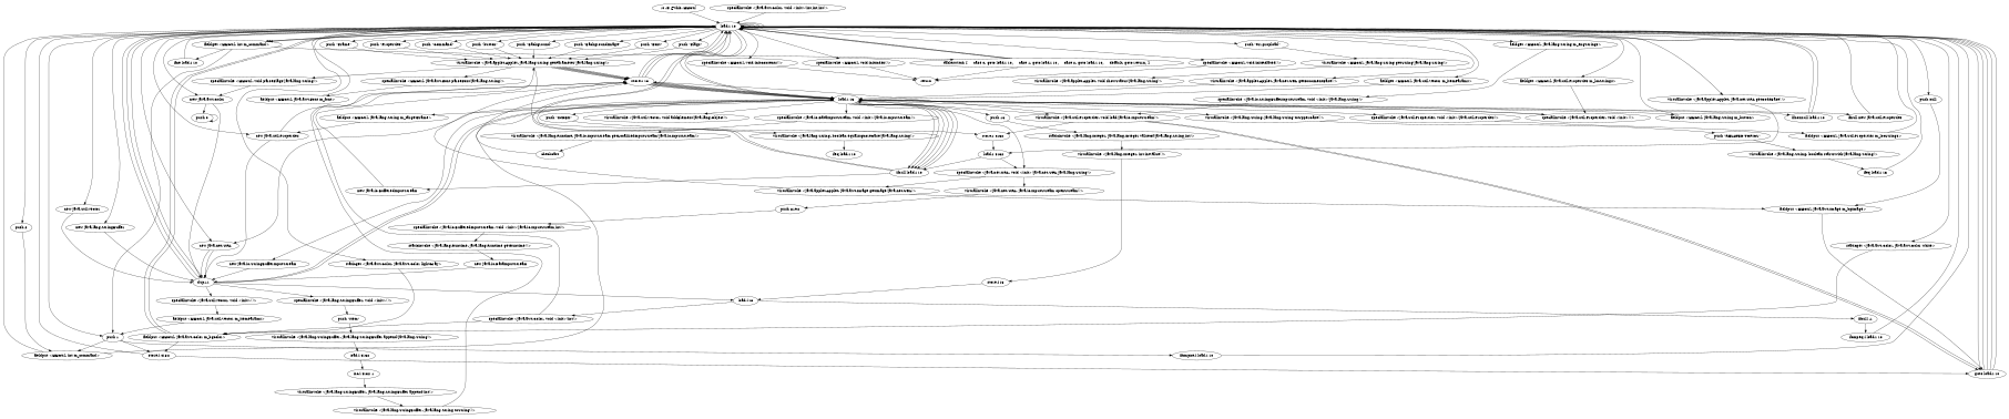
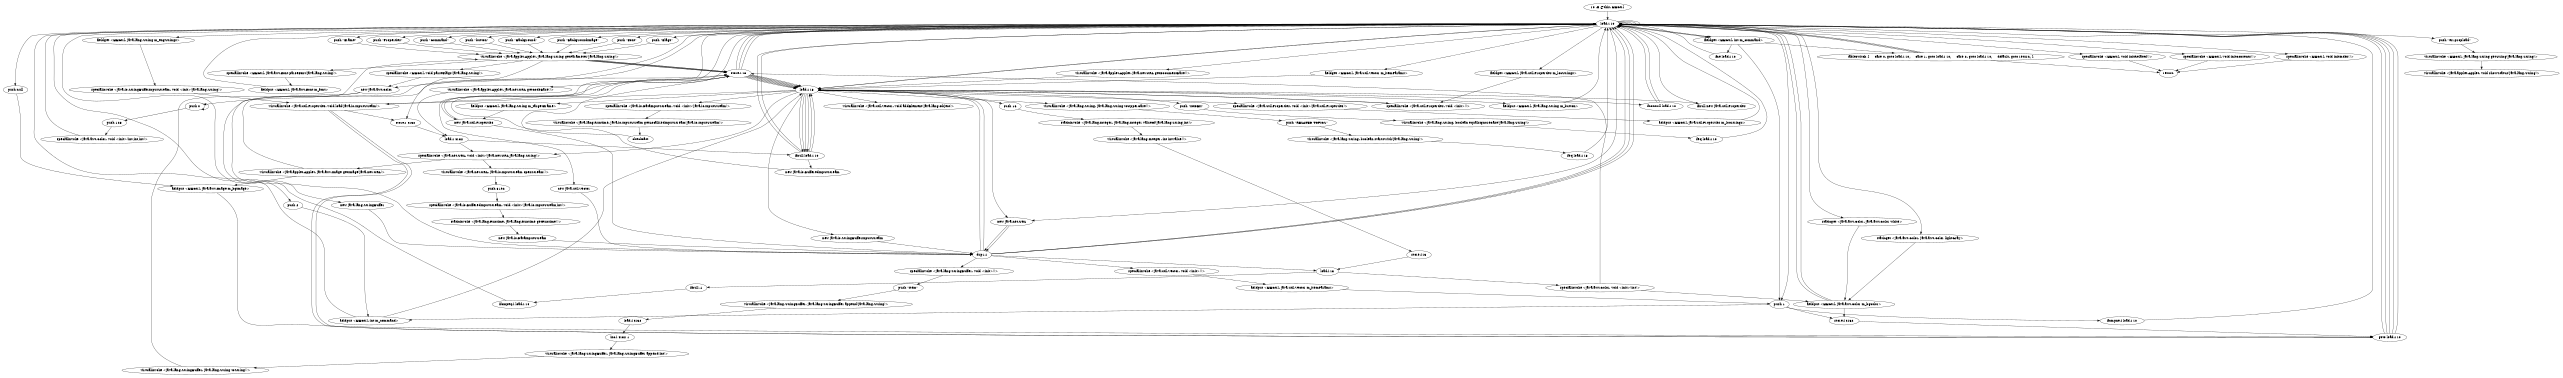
  digraph {
    "r0 := @this: HHCtrl"
    "load.r r0"
    "push \"Command\""
    "load.r r3"
    "push 2"
    "push 1"
    "push \"button\""
    "new java.util.Vector"
    "new java.lang.StringBuffer"
    "fieldget <HHCtrl: int m_command>"
    "staticget <java.awt.Color: java.awt.Color white>"
    "staticget <java.awt.Color: java.awt.Color lightGray>"
    "push \"Background\""
    "new java.awt.Color"
    "push \"BackgroundImage\""
    "new java.net.URL"
    "virtualinvoke <java.applet.Applet: java.net.URL getDocumentBase()>"
    "push \"Font\""
    "push \"Flags\""
    "push \"Frame\""
    "new java.util.Properties"
    "fieldget <HHCtrl: java.lang.String m_engStrings>"
    "push \"Properties\""
    "virtualinvoke <java.applet.Applet: java.net.URL getCodeBase()>"
    "fieldget <HHCtrl: java.util.Properties m_locStrings>"
    "specialinvoke <HHCtrl: void initContents()>"
    "specialinvoke <HHCtrl: void initIndex()>"
    "specialinvoke <HHCtrl: void initRelated()>"
    "push \"err.propload\""
    "push null"
    "fieldget <HHCtrl: java.util.Vector m_itemParams>"
    "virtualinvoke <java.applet.Applet: java.lang.String getParameter(java.lang.String)>"
    "ifnull load.r r0"
    "virtualinvoke <java.lang.String: java.lang.String toUpperCase()>"
    "push \"INDEX\""
    "fieldput <HHCtrl: java.lang.String m_button>"
    "ifnonnull load.r r0"
    "push 16"
    "specialinvoke <java.net.URL: void <init>(java.net.URL,java.lang.String)>"
    "ifnull new java.util.Properties"
    "fieldput <HHCtrl: java.lang.String m_targetFrame>"
    "specialinvoke <java.util.Properties: void <init>()>"
    "new java.io.StringBufferInputStream"
    "virtualinvoke <java.util.Properties: void load(java.io.InputStream)>"
    "specialinvoke <java.util.Properties: void <init>(java.util.Properties)>"
    "specialinvoke <java.io.DataInputStream: void <init>(java.io.InputStream)>"
    "virtualinvoke <java.util.Vector: void addElement(java.lang.Object)>"
    "fieldput <HHCtrl: int m_command>"
    "store.i $r32"
    "ifcmpne.i load.r r0"
    "dup1.r"
    "ifne load.r r0"
    "tableswitch {     case 0: goto load.r r0;     case 1: goto load.r r0;     case 2: goto load.r r0;     default: goto return; }"
    "fieldput <HHCtrl: java.awt.Color m_bgcolor>"
    "push 0"
    "store.r r3"
    "specialinvoke <java.io.StringBufferInputStream: void <init>(java.lang.String)>"
    "load.r $r32"
    return
    "virtualinvoke <HHCtrl: java.lang.String getString(java.lang.String)>"
    "fieldput <HHCtrl: java.awt.Image m_bgImage>"
    "specialinvoke <HHCtrl: java.awt.Font parseFont(java.lang.String)>"
    "specialinvoke <HHCtrl: void parseFlags(java.lang.String)>"
    "store.r $r32"
    "fieldput <HHCtrl: java.awt.Font m_font>"
    "new java.io.BufferedInputStream"
    "push \"RELATED TOPICS\""
    "virtualinvoke <java.lang.String: boolean equalsIgnoreCase(java.lang.String)>"
    "staticinvoke <java.lang.Integer: java.lang.Integer valueOf(java.lang.String,int)>"
    "virtualinvoke <java.applet.Applet: java.awt.Image getImage(java.net.URL)>"
    "virtualinvoke <java.net.URL: java.io.InputStream openStream()>"
    "goto load.r r0"
    "fieldput <HHCtrl: java.util.Properties m_locStrings>"
    "virtualinvoke <java.lang.Runtime: java.io.InputStream getLocalizedInputStream(java.io.InputStream)>"
    "virtualinvoke <java.lang.String: boolean startsWith(java.lang.String)>"
    "ifeq load.r r3"
    "ifeq load.r r0"
    "specialinvoke <java.util.Vector: void <init>()>"
    "specialinvoke <java.lang.StringBuffer: void <init>()>"
    "load.i r3"
    "fieldput <HHCtrl: java.util.Vector m_itemParams>"
    "push \"Item\""
    n83 [label="ifnull -1"]
    "specialinvoke <java.awt.Color: void <init>(int)>"
    "virtualinvoke <java.lang.StringBuffer: java.lang.StringBuffer append(java.lang.String)>"
    "load.i $r32"
    "inc.i $r32 1"
    "virtualinvoke <java.lang.StringBuffer: java.lang.StringBuffer append(int)>"
    "virtualinvoke <java.lang.StringBuffer: java.lang.String toString()>"
    "virtualinvoke <java.lang.Integer: int intValue()>"
    "store.i r3"
    "ifcmpeq.i load.r r0"
+   "push 128"
    "push 8192"
    "specialinvoke <java.awt.Color: void <init>(int,int,int)>"
    "specialinvoke <java.io.BufferedInputStream: void <init>(java.io.InputStream,int)>"
    "staticinvoke <java.lang.Runtime: java.lang.Runtime getRuntime()>"
    "new java.io.DataInputStream"
    checkcast
    "virtualinvoke <java.applet.Applet: void showStatus(java.lang.String)>"
    "r0 := @this: HHCtrl" -> "load.r r0"
    "load.r r0" -> "load.r r0"
    "load.r r0" -> "load.r r0"
    "load.r r0" -> "load.r r0"
    "load.r r0" -> "load.r r0"
    "load.r r0" -> "load.r r0"
    "load.r r0" -> "push \"Command\""
    "load.r r0" -> "load.r r3"
    "load.r r0" -> "load.r r3"
    "load.r r0" -> "push 2"
    "load.r r0" -> "push 1"
    "load.r r0" -> "push \"button\""
    "load.r r0" -> "new java.util.Vector"
    "load.r r0" -> "new java.lang.StringBuffer"
    "load.r r0" -> "fieldget <HHCtrl: int m_command>"
    "load.r r0" -> "fieldget <HHCtrl: int m_command>"
    "load.r r0" -> "fieldget <HHCtrl: int m_command>"
    "load.r r0" -> "staticget <java.awt.Color: java.awt.Color white>"
    "load.r r0" -> "staticget <java.awt.Color: java.awt.Color lightGray>"
    "load.r r0" -> "push \"Background\""
    "load.r r0" -> "new java.awt.Color"
    "load.r r0" -> "push \"BackgroundImage\""
    "load.r r0" -> "new java.net.URL"
    "load.r r0" -> "virtualinvoke <java.applet.Applet: java.net.URL getDocumentBase()>"
    "load.r r0" -> "push \"Font\""
    "load.r r0" -> "push \"Flags\""
    "load.r r0" -> "push \"Frame\""
    "load.r r0" -> "new java.util.Properties"
    "load.r r0" -> "fieldget <HHCtrl: java.lang.String m_engStrings>"
    "load.r r0" -> "push \"Properties\""
    "load.r r0" -> "virtualinvoke <java.applet.Applet: java.net.URL getCodeBase()>"
    "load.r r0" -> "fieldget <HHCtrl: java.util.Properties m_locStrings>"
    "load.r r0" -> "specialinvoke <HHCtrl: void initContents()>"
    "load.r r0" -> "specialinvoke <HHCtrl: void initIndex()>"
    "load.r r0" -> "specialinvoke <HHCtrl: void initRelated()>"
    "load.r r0" -> "push \"err.propload\""
    "load.r r0" -> "push null"
    "load.r r0" -> "fieldget <HHCtrl: java.util.Vector m_itemParams>"
    "push \"Command\"" -> "virtualinvoke <java.applet.Applet: java.lang.String getParameter(java.lang.String)>"
    "load.r r3" -> "new java.net.URL"
    "load.r r3" -> "ifnull load.r r0"
    "load.r r3" -> "ifnull load.r r0"
    "load.r r3" -> "ifnull load.r r0"
    "load.r r3" -> "ifnull load.r r0"
    "load.r r3" -> "virtualinvoke <java.lang.String: java.lang.String toUpperCase()>"
    "load.r r3" -> "push \"INDEX\""
    "load.r r3" -> "fieldput <HHCtrl: java.lang.String m_button>"
    "load.r r3" -> "ifnonnull load.r r0"
    "load.r r3" -> "push 16"
    "load.r r3" -> "specialinvoke <java.net.URL: void <init>(java.net.URL,java.lang.String)>"
    "load.r r3" -> "ifnull new java.util.Properties"
    "load.r r3" -> "fieldput <HHCtrl: java.lang.String m_targetFrame>"
    "load.r r3" -> "specialinvoke <java.util.Properties: void <init>()>"
    "load.r r3" -> "new java.io.StringBufferInputStream"
    "load.r r3" -> "virtualinvoke <java.util.Properties: void load(java.io.InputStream)>"
    "load.r r3" -> "specialinvoke <java.util.Properties: void <init>(java.util.Properties)>"
    "load.r r3" -> "specialinvoke <java.io.DataInputStream: void <init>(java.io.InputStream)>"
    "load.r r3" -> "virtualinvoke <java.util.Vector: void addElement(java.lang.Object)>"
    "push 2" -> "fieldput <HHCtrl: int m_command>"
    "push 1" -> "fieldput <HHCtrl: int m_command>"
    "push 1" -> "store.i $r32"
    "push 1" -> "ifcmpne.i load.r r0"
    "push \"button\"" -> "virtualinvoke <java.applet.Applet: java.lang.String getParameter(java.lang.String)>"
    "new java.util.Vector" -> "dup1.r"
    "new java.lang.StringBuffer" -> "dup1.r"
    "fieldget <HHCtrl: int m_command>" -> "push 1"
    "fieldget <HHCtrl: int m_command>" -> "ifne load.r r0"
    "fieldget <HHCtrl: int m_command>" -> "tableswitch {     case 0: goto load.r r0;     case 1: goto load.r r0;     case 2: goto load.r r0;     default: goto return; }"
    "staticget <java.awt.Color: java.awt.Color white>" -> "fieldput <HHCtrl: java.awt.Color m_bgcolor>"
    "staticget <java.awt.Color: java.awt.Color lightGray>" -> "fieldput <HHCtrl: java.awt.Color m_bgcolor>"
    "push \"Background\"" -> "virtualinvoke <java.applet.Applet: java.lang.String getParameter(java.lang.String)>"
    "new java.awt.Color" -> "dup1.r"
    "new java.awt.Color" -> "push 0"
    "push \"BackgroundImage\"" -> "virtualinvoke <java.applet.Applet: java.lang.String getParameter(java.lang.String)>"
    "new java.net.URL" -> "dup1.r"
    "new java.net.URL" -> "dup1.r"
    "virtualinvoke <java.applet.Applet: java.net.URL getDocumentBase()>" -> "load.r r3"
    "push \"Font\"" -> "virtualinvoke <java.applet.Applet: java.lang.String getParameter(java.lang.String)>"
    "push \"Flags\"" -> "virtualinvoke <java.applet.Applet: java.lang.String getParameter(java.lang.String)>"
    "push \"Frame\"" -> "virtualinvoke <java.applet.Applet: java.lang.String getParameter(java.lang.String)>"
    "new java.util.Properties" -> "dup1.r"
    "new java.util.Properties" -> "store.r r3"
    "fieldget <HHCtrl: java.lang.String m_engStrings>" -> "specialinvoke <java.io.StringBufferInputStream: void <init>(java.lang.String)>"
    "push \"Properties\"" -> "virtualinvoke <java.applet.Applet: java.lang.String getParameter(java.lang.String)>"
    "virtualinvoke <java.applet.Applet: java.net.URL getCodeBase()>" -> "load.r $r32"
    "fieldget <HHCtrl: java.util.Properties m_locStrings>" -> "specialinvoke <java.util.Properties: void <init>()>"
    "specialinvoke <HHCtrl: void initContents()>" -> return
    "specialinvoke <HHCtrl: void initIndex()>" -> return
    "specialinvoke <HHCtrl: void initRelated()>" -> return
    "push \"err.propload\"" -> "virtualinvoke <HHCtrl: java.lang.String getString(java.lang.String)>"
    "push null" -> "fieldput <HHCtrl: java.awt.Image m_bgImage>"
    "fieldget <HHCtrl: java.util.Vector m_itemParams>" -> "load.r r3"
    "virtualinvoke <java.applet.Applet: java.lang.String getParameter(java.lang.String)>" -> "store.r r3"
    "virtualinvoke <java.applet.Applet: java.lang.String getParameter(java.lang.String)>" -> "store.r r3"
    "virtualinvoke <java.applet.Applet: java.lang.String getParameter(java.lang.String)>" -> "store.r r3"
    "virtualinvoke <java.applet.Applet: java.lang.String getParameter(java.lang.String)>" -> "store.r r3"
    "virtualinvoke <java.applet.Applet: java.lang.String getParameter(java.lang.String)>" -> "store.r r3"
    "virtualinvoke <java.applet.Applet: java.lang.String getParameter(java.lang.String)>" -> "store.r r3"
    "virtualinvoke <java.applet.Applet: java.lang.String getParameter(java.lang.String)>" -> "specialinvoke <HHCtrl: java.awt.Font parseFont(java.lang.String)>"
    "virtualinvoke <java.applet.Applet: java.lang.String getParameter(java.lang.String)>" -> "specialinvoke <HHCtrl: void parseFlags(java.lang.String)>"
    "virtualinvoke <java.applet.Applet: java.lang.String getParameter(java.lang.String)>" -> "store.r $r32"
    "ifnull load.r r0" -> "load.r r0"
    "ifnull load.r r0" -> "load.r r0"
    "ifnull load.r r0" -> "load.r r3"
    "ifnull load.r r0" -> "load.r r3"
    "ifnull load.r r0" -> "new java.io.BufferedInputStream"
    "virtualinvoke <java.lang.String: java.lang.String toUpperCase()>" -> "push \"RELATED TOPICS\""
    "push \"INDEX\"" -> "virtualinvoke <java.lang.String: boolean equalsIgnoreCase(java.lang.String)>"
    "fieldput <HHCtrl: java.lang.String m_button>" -> "load.r r0"
    "ifnonnull load.r r0" -> "load.r r0"
    "ifnonnull load.r r0" -> "load.r r0"
    "push 16" -> "staticinvoke <java.lang.Integer: java.lang.Integer valueOf(java.lang.String,int)>"
    "specialinvoke <java.net.URL: void <init>(java.net.URL,java.lang.String)>" -> "virtualinvoke <java.applet.Applet: java.awt.Image getImage(java.net.URL)>"
    "specialinvoke <java.net.URL: void <init>(java.net.URL,java.lang.String)>" -> "virtualinvoke <java.net.URL: java.io.InputStream openStream()>"
    "ifnull new java.util.Properties" -> "load.r r0"
    "fieldput <HHCtrl: java.lang.String m_targetFrame>" -> "new java.util.Properties"
    "specialinvoke <java.util.Properties: void <init>()>" -> "load.r r3"
    "new java.io.StringBufferInputStream" -> "dup1.r"
    "virtualinvoke <java.util.Properties: void load(java.io.InputStream)>" -> "store.r r3"
    "virtualinvoke <java.util.Properties: void load(java.io.InputStream)>" -> "store.r $r32"
    "virtualinvoke <java.util.Properties: void load(java.io.InputStream)>" -> "goto load.r r0"
    "virtualinvoke <java.util.Properties: void load(java.io.InputStream)>" -> "goto load.r r0"
    "specialinvoke <java.util.Properties: void <init>(java.util.Properties)>" -> "fieldput <HHCtrl: java.util.Properties m_locStrings>"
    "specialinvoke <java.io.DataInputStream: void <init>(java.io.InputStream)>" -> "virtualinvoke <java.lang.Runtime: java.io.InputStream getLocalizedInputStream(java.io.InputStream)>"
    "fieldput <HHCtrl: int m_command>" -> "load.r r0"
    "fieldput <HHCtrl: int m_command>" -> "load.r r3"
    "store.i $r32" -> "goto load.r r0"
    "ifcmpne.i load.r r0" -> "load.r r0"
    "dup1.r" -> "load.r r0"
    "dup1.r" -> "load.r r0"
    "dup1.r" -> "load.r r0"
    "dup1.r" -> "load.r r3"
    "dup1.r" -> "load.r r3"
    "dup1.r" -> "specialinvoke <java.util.Vector: void <init>()>"
    "dup1.r" -> "specialinvoke <java.lang.StringBuffer: void <init>()>"
    "dup1.r" -> "load.i r3"
    "ifne load.r r0" -> "load.r r0"
    "tableswitch {     case 0: goto load.r r0;     case 1: goto load.r r0;     case 2: goto load.r r0;     default: goto return; }" -> "load.r r0"
    "tableswitch {     case 0: goto load.r r0;     case 1: goto load.r r0;     case 2: goto load.r r0;     default: goto return; }" -> "load.r r0"
    "tableswitch {     case 0: goto load.r r0;     case 1: goto load.r r0;     case 2: goto load.r r0;     default: goto return; }" -> "load.r r0"
    "tableswitch {     case 0: goto load.r r0;     case 1: goto load.r r0;     case 2: goto load.r r0;     default: goto return; }" -> return
    "fieldput <HHCtrl: java.awt.Color m_bgcolor>" -> "load.r r0"
    "fieldput <HHCtrl: java.awt.Color m_bgcolor>" -> "load.r r0"
    "fieldput <HHCtrl: java.awt.Color m_bgcolor>" -> "store.i $r32"
    "push 0" -> "push 0"
+   "push 0" -> "push 128"
    "store.r r3" -> "load.r r0"
    "store.r r3" -> "load.r r0"
    "store.r r3" -> "load.r r0"
    "store.r r3" -> "load.r r3"
    "store.r r3" -> "load.r r3"
    "store.r r3" -> "load.r r3"
    "store.r r3" -> "load.r r3"
    "store.r r3" -> "load.r r3"
    "store.r r3" -> "load.r r3"
    "store.r r3" -> "load.r r3"
    "store.r r3" -> "load.r r3"
    "specialinvoke <java.io.StringBufferInputStream: void <init>(java.lang.String)>" -> "virtualinvoke <java.util.Properties: void load(java.io.InputStream)>"
    "load.r $r32" -> "ifnull load.r r0"
    "load.r $r32" -> "specialinvoke <java.net.URL: void <init>(java.net.URL,java.lang.String)>"
    "virtualinvoke <HHCtrl: java.lang.String getString(java.lang.String)>" -> "virtualinvoke <java.applet.Applet: void showStatus(java.lang.String)>"
    "fieldput <HHCtrl: java.awt.Image m_bgImage>" -> "goto load.r r0"
    "specialinvoke <HHCtrl: java.awt.Font parseFont(java.lang.String)>" -> "fieldput <HHCtrl: java.awt.Font m_font>"
    "specialinvoke <HHCtrl: void parseFlags(java.lang.String)>" -> "new java.awt.Color"
    "store.r $r32" -> "load.r $r32"
    "fieldput <HHCtrl: java.awt.Font m_font>" -> "load.r r0"
    "new java.io.BufferedInputStream" -> "store.r r3"
    "push \"RELATED TOPICS\"" -> "virtualinvoke <java.lang.String: boolean startsWith(java.lang.String)>"
    "virtualinvoke <java.lang.String: boolean equalsIgnoreCase(java.lang.String)>" -> "ifeq load.r r0"
    "staticinvoke <java.lang.Integer: java.lang.Integer valueOf(java.lang.String,int)>" -> "virtualinvoke <java.lang.Integer: int intValue()>"
    "virtualinvoke <java.applet.Applet: java.awt.Image getImage(java.net.URL)>" -> "store.r r3"
    "virtualinvoke <java.applet.Applet: java.awt.Image getImage(java.net.URL)>" -> "fieldput <HHCtrl: java.awt.Image m_bgImage>"
    "virtualinvoke <java.net.URL: java.io.InputStream openStream()>" -> "push 8192"
    "goto load.r r0" -> "load.r r0"
    "goto load.r r0" -> "load.r r0"
    "goto load.r r0" -> "load.r r0"
    "goto load.r r0" -> "load.r r0"
    "goto load.r r0" -> "load.r r0"
    "fieldput <HHCtrl: java.util.Properties m_locStrings>" -> "load.r r0"
    "virtualinvoke <java.lang.Runtime: java.io.InputStream getLocalizedInputStream(java.io.InputStream)>" -> checkcast
    "virtualinvoke <java.lang.String: boolean startsWith(java.lang.String)>" -> "ifeq load.r r3"
    "ifeq load.r r3" -> "load.r r0"
-   "store.i $r32" -> "load.r r0"
+   "ifeq load.r r0" -> "load.r r0"
    "specialinvoke <java.util.Vector: void <init>()>" -> "fieldput <HHCtrl: java.util.Vector m_itemParams>"
    "specialinvoke <java.lang.StringBuffer: void <init>()>" -> "push \"Item\""
    "load.i r3" -> n83
    "load.i r3" -> "specialinvoke <java.awt.Color: void <init>(int)>"
    "fieldput <HHCtrl: java.util.Vector m_itemParams>" -> "push 1"
    "push \"Item\"" -> "virtualinvoke <java.lang.StringBuffer: java.lang.StringBuffer append(java.lang.String)>"
    n83 -> "ifcmpeq.i load.r r0"
    "specialinvoke <java.awt.Color: void <init>(int)>" -> "fieldput <HHCtrl: java.awt.Color m_bgcolor>"
    "specialinvoke <java.awt.Color: void <init>(int)>" -> "store.r r3"
    "virtualinvoke <java.lang.StringBuffer: java.lang.StringBuffer append(java.lang.String)>" -> "load.i $r32"
    "load.i $r32" -> "inc.i $r32 1"
    "inc.i $r32 1" -> "virtualinvoke <java.lang.StringBuffer: java.lang.StringBuffer append(int)>"
    "virtualinvoke <java.lang.StringBuffer: java.lang.StringBuffer append(int)>" -> "virtualinvoke <java.lang.StringBuffer: java.lang.String toString()>"
    "virtualinvoke <java.lang.StringBuffer: java.lang.String toString()>" -> "virtualinvoke <java.applet.Applet: java.lang.String getParameter(java.lang.String)>"
    "virtualinvoke <java.lang.Integer: int intValue()>" -> "store.i r3"
    "store.i r3" -> "load.i r3"
    "ifcmpeq.i load.r r0" -> "load.r r0"
+   "push 128" -> "specialinvoke <java.awt.Color: void <init>(int,int,int)>"
    "push 8192" -> "specialinvoke <java.io.BufferedInputStream: void <init>(java.io.InputStream,int)>"
    "specialinvoke <java.awt.Color: void <init>(int,int,int)>" -> "load.r r0"
    "specialinvoke <java.io.BufferedInputStream: void <init>(java.io.InputStream,int)>" -> "staticinvoke <java.lang.Runtime: java.lang.Runtime getRuntime()>"
    "staticinvoke <java.lang.Runtime: java.lang.Runtime getRuntime()>" -> "new java.io.DataInputStream"
    "new java.io.DataInputStream" -> "dup1.r"
    checkcast -> "store.r r3"
  }
